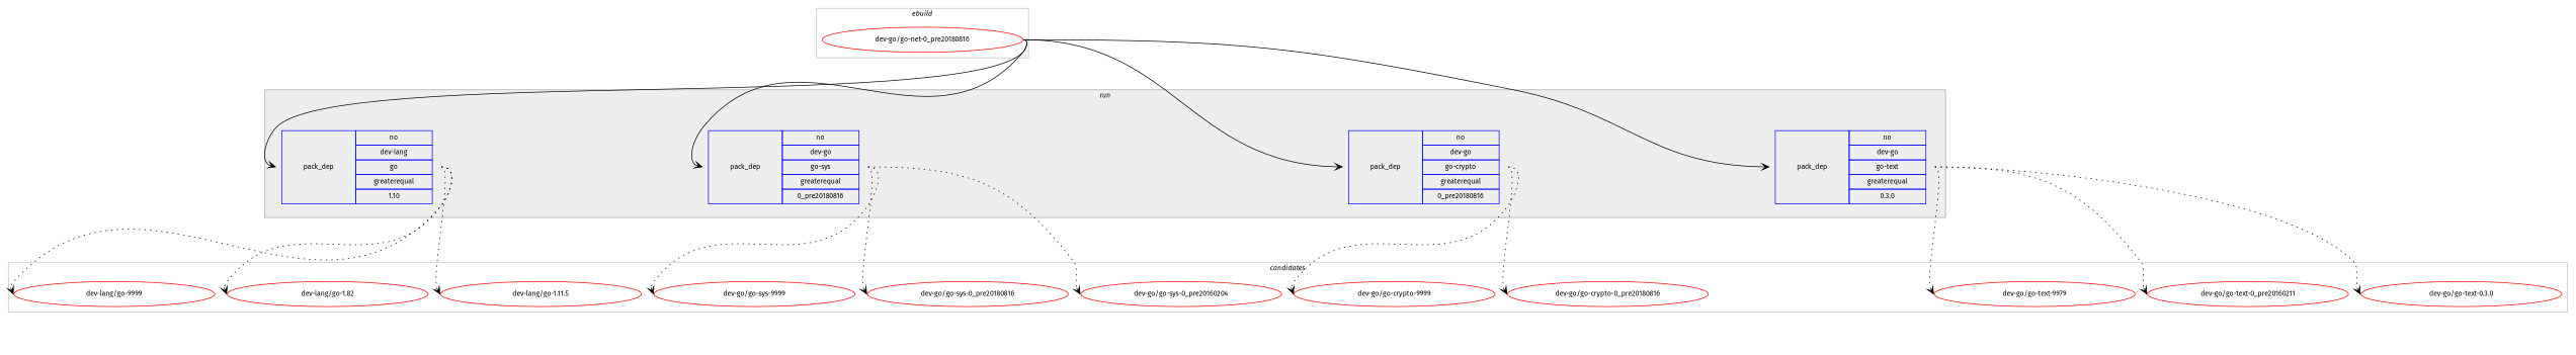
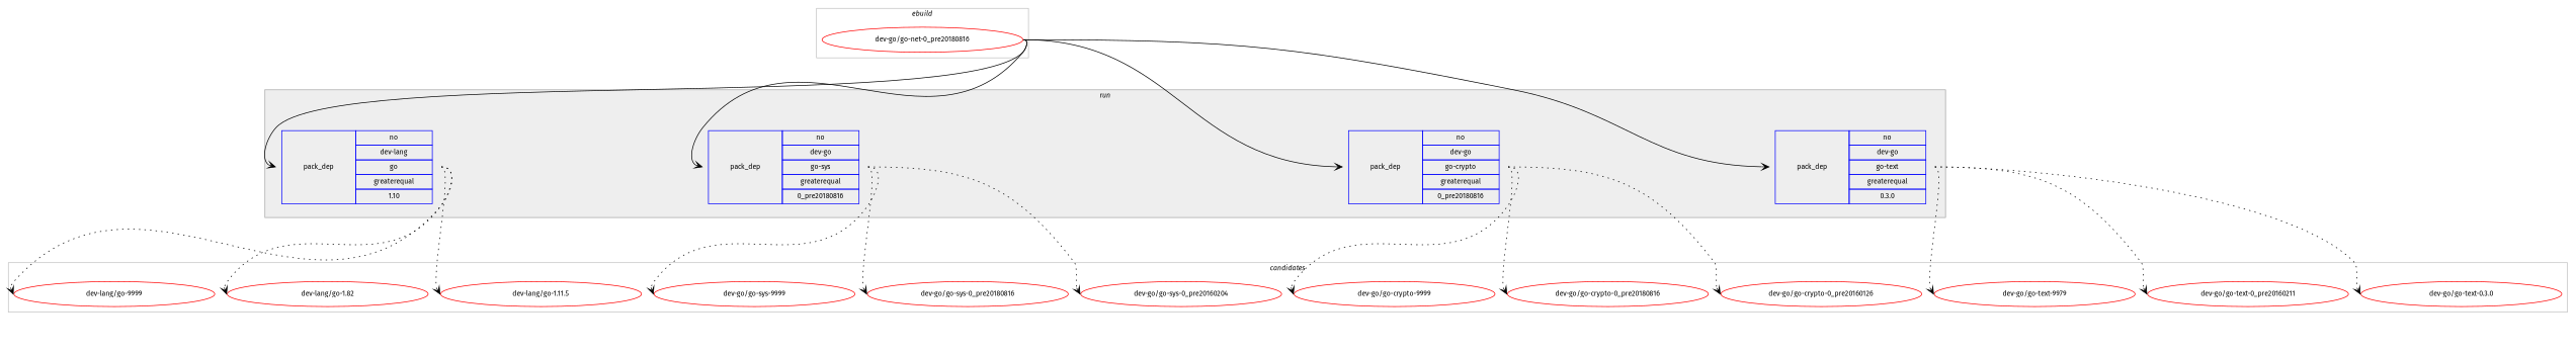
  digraph {
    compound=true
    concentrate=true
    fontname="Fira Sans"
    fontsize=10
    newrank=true
    rankdir=TB
    ranksep=1.5
    node [color=red fontname="Fira Sans" fontsize=10]
    edge [arrowhead=vee fontname="Fira Sans" headport=w style=dotted tailport=e weight=100]
    n1 [label="dev-go/go-net-0_pre20180816" width=4]
    n2 [color=blue label=<<TABLE BORDER="0" CELLBORDER="1" CELLSPACING="0" CELLPADDING="4" WIDTH="220"><TR><TD ROWSPAN="6" CELLPADDING="30">pack_dep</TD></TR><TR><TD WIDTH="110">no</TD></TR><TR><TD>dev-go</TD></TR><TR><TD>go-text</TD></TR><TR><TD>greaterequal</TD></TR><TR><TD>0.3.0</TD></TR></TABLE>> shape=none]
    n3 [color=blue label=<<TABLE BORDER="0" CELLBORDER="1" CELLSPACING="0" CELLPADDING="4" WIDTH="220"><TR><TD ROWSPAN="6" CELLPADDING="30">pack_dep</TD></TR><TR><TD WIDTH="110">no</TD></TR><TR><TD>dev-go</TD></TR><TR><TD>go-crypto</TD></TR><TR><TD>greaterequal</TD></TR><TR><TD>0_pre20180816</TD></TR></TABLE>> shape=none]
    n4 [color=blue label=<<TABLE BORDER="0" CELLBORDER="1" CELLSPACING="0" CELLPADDING="4" WIDTH="220"><TR><TD ROWSPAN="6" CELLPADDING="30">pack_dep</TD></TR><TR><TD WIDTH="110">no</TD></TR><TR><TD>dev-go</TD></TR><TR><TD>go-sys</TD></TR><TR><TD>greaterequal</TD></TR><TR><TD>0_pre20180816</TD></TR></TABLE>> shape=none]
    n5 [color=blue label=<<TABLE BORDER="0" CELLBORDER="1" CELLSPACING="0" CELLPADDING="4" WIDTH="220"><TR><TD ROWSPAN="6" CELLPADDING="30">pack_dep</TD></TR><TR><TD WIDTH="110">no</TD></TR><TR><TD>dev-lang</TD></TR><TR><TD>go</TD></TR><TR><TD>greaterequal</TD></TR><TR><TD>1.10</TD></TR></TABLE>> shape=none]
+   n6 [label="dev-go/go-crypto-0_pre20160126" width=4]
    n7 [label="dev-go/go-crypto-0_pre20180816" width=4]
    n8 [label="dev-go/go-crypto-9999" width=4]
    n9 [label="dev-go/go-sys-0_pre20160204" width=4]
    n10 [label="dev-go/go-sys-0_pre20180816" width=4]
    n11 [label="dev-go/go-sys-9999" width=4]
    n12 [label="dev-lang/go-1.11.5" width=4]
    n13 [label="dev-lang/go-1.82" width=4]
    n14 [label="dev-lang/go-9999" width=4]
    n15 [label="dev-go/go-text-0.3.0" width=4]
    n16 [label="dev-go/go-text-0_pre20160211" width=4]
    n17 [label="dev-go/go-text-9979" width=4]
    subgraph cluster_1 {
      color=gray
      label=<<i>ebuild</i>>
      rank=same
      n1
    }
    subgraph cluster_2 {
      color=gray
      label=<<i>dependencies</i>>
      subgraph cluster_3 {
        color=gray
        fillcolor="#eeeeee"
        label=<<i>compile</i>>
        style=filled
        subgraph sub_4 {
          color=gray
          fillcolor="#eeeeee"
          label=<<i>compile</i>>
          style=filled
          n2
        }
        subgraph sub_5 {
          color=gray
          fillcolor="#eeeeee"
          label=<<i>compile</i>>
          style=filled
          n3
        }
        subgraph sub_6 {
          color=gray
          fillcolor="#eeeeee"
          label=<<i>compile</i>>
          style=filled
          n4
        }
        subgraph sub_7 {
          color=gray
          fillcolor="#eeeeee"
          label=<<i>compile</i>>
          style=filled
          n5
        }
      }
      subgraph cluster_8 {
        color=gray
        fillcolor="#eeeeee"
        label=<<i>compile and run</i>>
        style=filled
      }
      subgraph cluster_9 {
        color=gray
        fillcolor="#eeeeee"
        label=<<i>run</i>>
        style=filled
      }
    }
    subgraph cluster_10 {
      color=gray
      label=<<i>candidates</i>>
      rank=same
      subgraph sub_11 {
        color=black
        label=<<i>candidates</i>>
        nodesep=1
        rank=same
+       n6
        n7
        n8
      }
      subgraph sub_12 {
        color=black
        label=<<i>candidates</i>>
        nodesep=1
        rank=same
        n9
        n10
        n11
      }
      subgraph sub_13 {
        color=black
        label=<<i>candidates</i>>
        nodesep=1
        rank=same
        n12
        n13
        n14
      }
      subgraph sub_14 {
        color=black
        label=<<i>candidates</i>>
        nodesep=1
        rank=same
        n15
        n16
        n17
      }
    }
    n1 -> n2 [style=solid weight=20]
    n1 -> n3 [style=solid weight=20]
    n1 -> n4 [style=solid weight=20]
    n1 -> n5 [style=solid weight=20]
    n2 -> n15
    n2 -> n16
    n2 -> n17
+   n3 -> n6
    n3 -> n7
    n3 -> n8
    n4 -> n9
    n4 -> n10
    n4 -> n11
    n5 -> n12
    n5 -> n13
    n5 -> n14
  }
